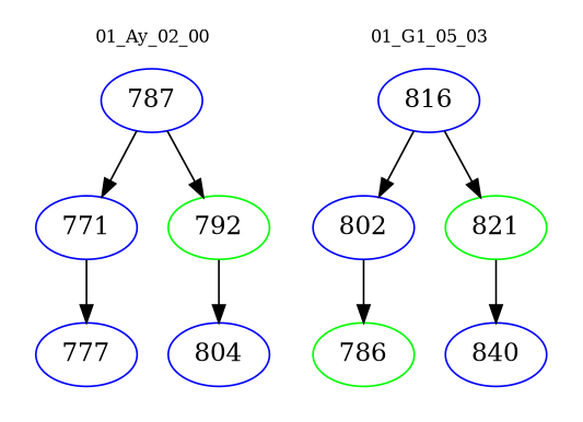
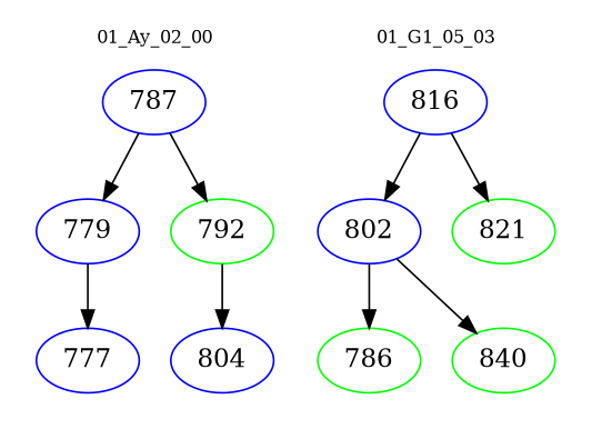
  digraph {
    node [color=blue]
    edge [color=black]
    n1 [label=787]
-   n2 [label=771]
+   n2 [label=779]
    n3 [color=green label=792]
    n4 [label=777]
    n5 [label=804]
    n6 [label=816]
    n7 [label=802]
    n8 [color=green label=821]
    n9 [color=green label=786]
-   n10 [label=840]
+   n10 [color=green label=840]
    subgraph cluster_1 {
      color=white
      fontsize=10
      label="01_Ay_02_00"
      n1
      n2
      n3
      n4
      n5
    }
    subgraph cluster_2 {
      color=white
      fontsize=10
      label="01_G1_05_03"
      n6
      n7
      n8
      n9
      n10
    }
    n1 -> n2
    n1 -> n3
    n2 -> n4
    n3 -> n5
    n6 -> n7
    n6 -> n8
    n7 -> n9
-   n8 -> n10
+   n7 -> n10
  }
